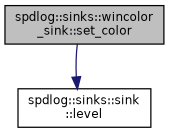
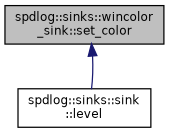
  digraph {
    rankdir=TB
    node [color=black fontname=Helvetica fontsize=10 shape=record style=filled]
    n1 [fillcolor=grey75 fontcolor=black height=0.2 label="spdlog::sinks::wincolor\l_sink::set_color" width=0.4]
    n2 [fillcolor=white height=0.2 label="spdlog::sinks::sink\l::level" width=0.4]
-   n1 -> n2 [color=midnightblue fontname=Helvetica fontsize=10 labelfontname=Helvetica labelfontsize=10 style=solid]
+   n2 -> n1 [color=midnightblue fontname=Helvetica fontsize=10 labelfontname=Helvetica labelfontsize=10 style=solid]
  }
